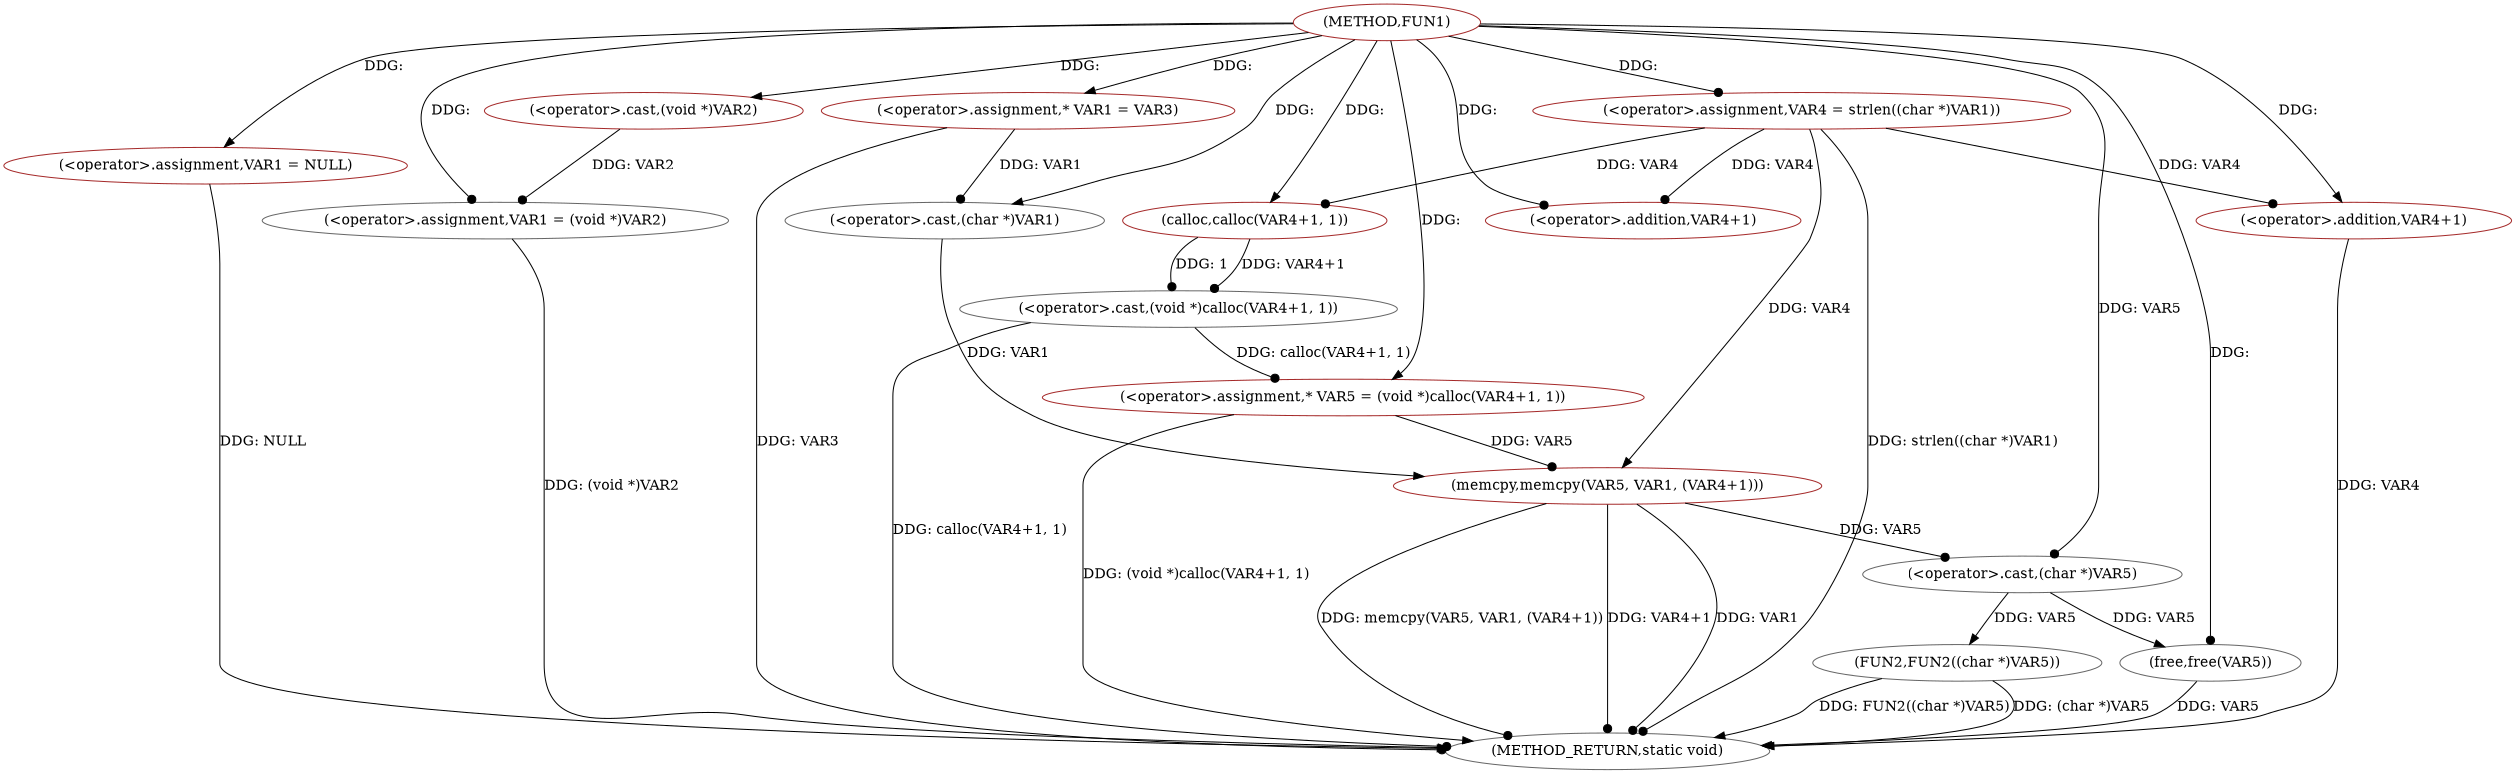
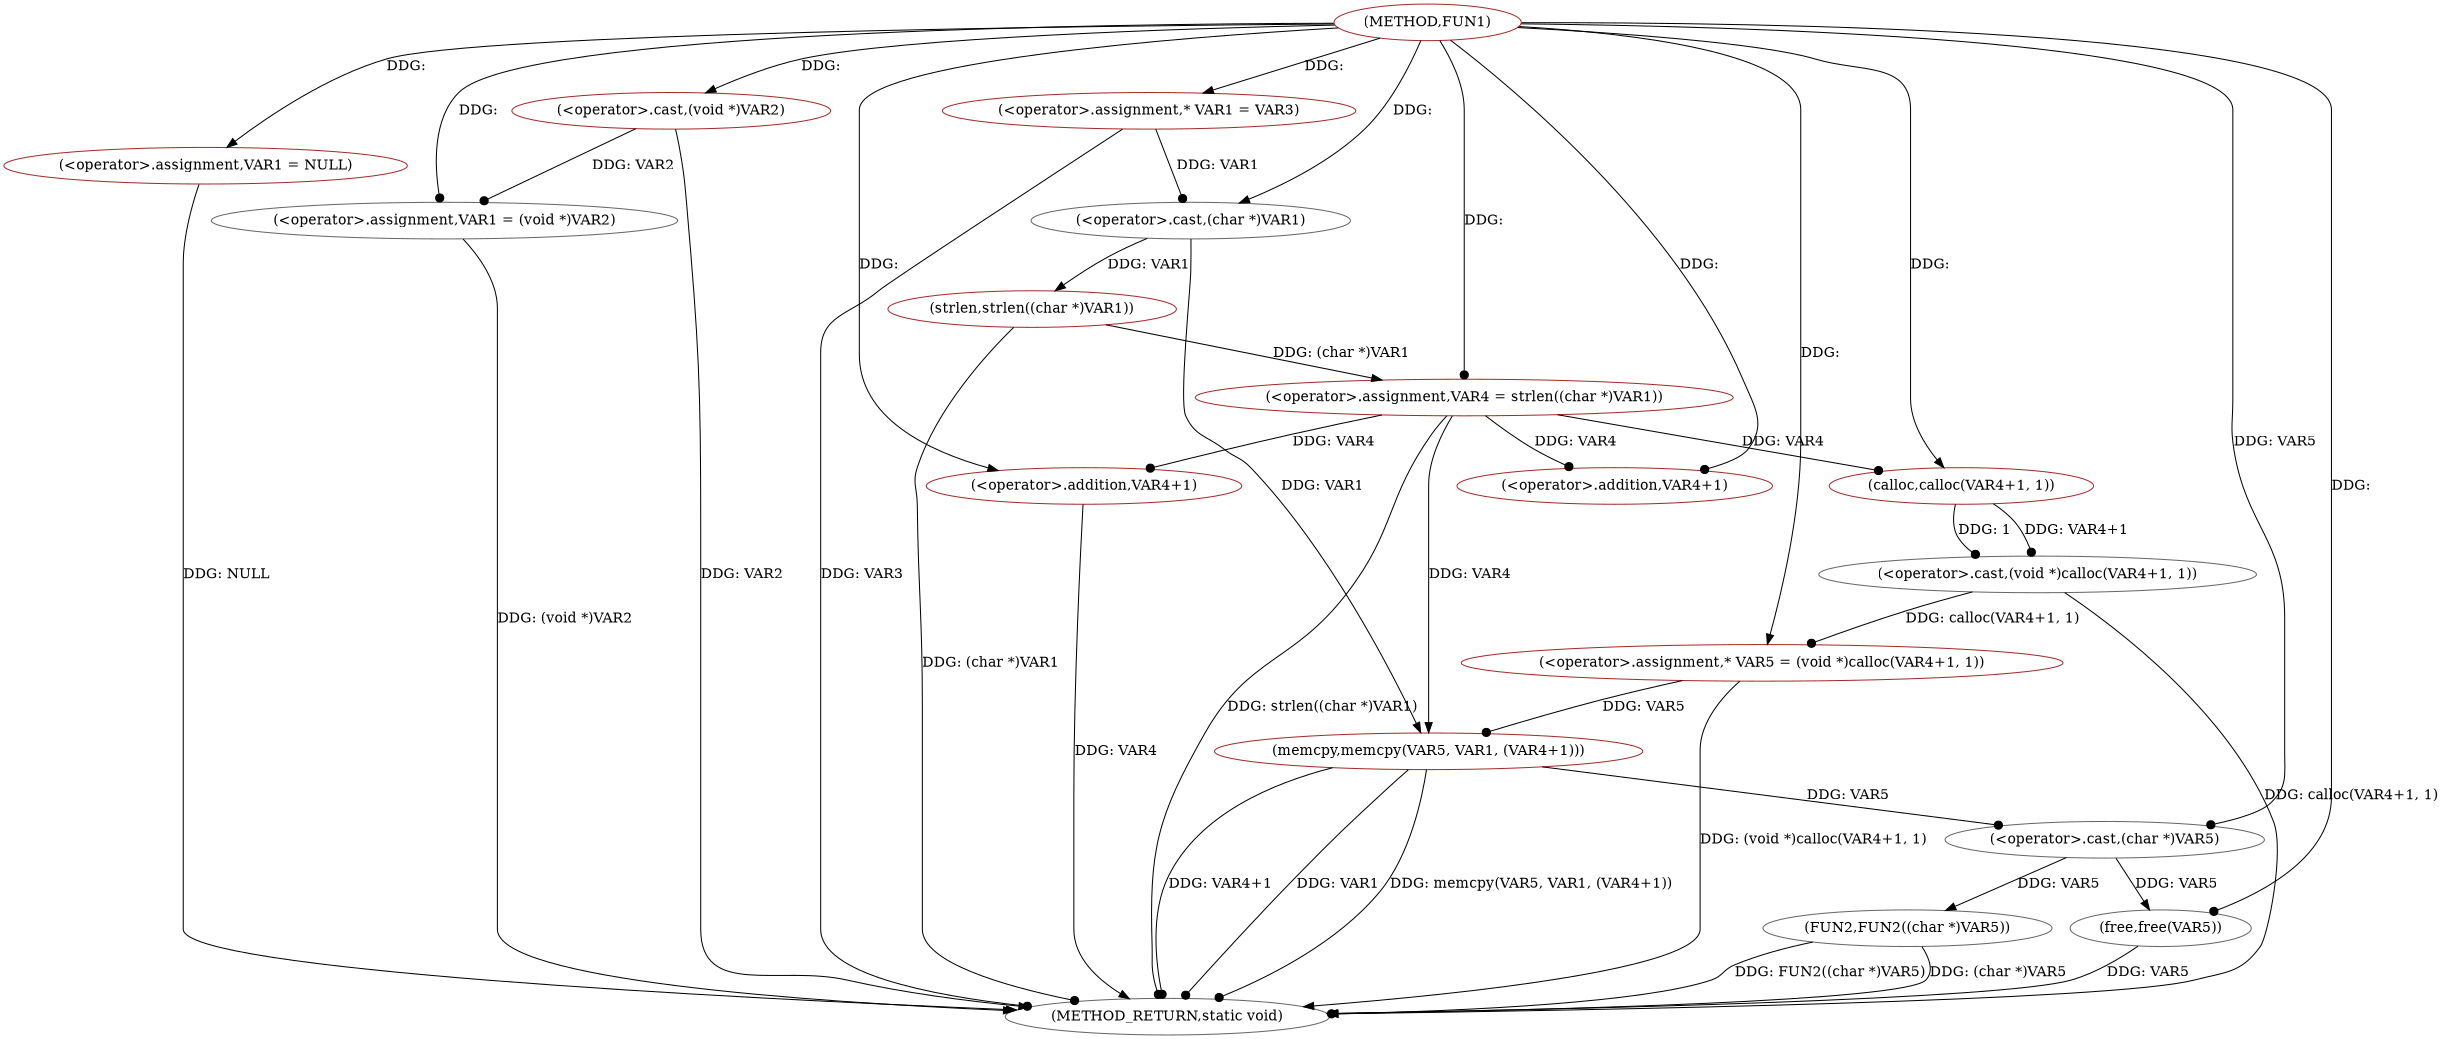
  digraph {
    node [color=brown]
    edge [arrowhead=dot]
    n1 [label="(METHOD,FUN1)"]
    n2 [label="(<operator>.assignment,VAR1 = NULL)"]
    n3 [color=gray40 label="(<operator>.assignment,VAR1 = (void *)VAR2)"]
    n4 [label="(<operator>.cast,(void *)VAR2)"]
    n5 [label="(<operator>.assignment,* VAR1 = VAR3)"]
    n6 [label="(<operator>.assignment,VAR4 = strlen((char *)VAR1))"]
    n7 [color=gray40 label="(<operator>.cast,(char *)VAR1)"]
    n8 [label="(<operator>.assignment,* VAR5 = (void *)calloc(VAR4+1, 1))"]
    n9 [label="(calloc,calloc(VAR4+1, 1))"]
    n10 [label="(<operator>.addition,VAR4+1)"]
    n11 [label="(<operator>.addition,VAR4+1)"]
    n12 [color=gray40 label="(<operator>.cast,(char *)VAR5)"]
    n13 [color=gray40 label="(free,free(VAR5))"]
    n14 [color=gray40 label="(METHOD_RETURN,static void)"]
    n15 [label="(memcpy,memcpy(VAR5, VAR1, (VAR4+1)))"]
+   n16 [label="(strlen,strlen((char *)VAR1))"]
    n17 [color=gray40 label="(<operator>.cast,(void *)calloc(VAR4+1, 1))"]
    n18 [color=gray40 label="(FUN2,FUN2((char *)VAR5))"]
    n1 -> n2 [arrowhead=normal label="DDG: "]
    n1 -> n3 [label="DDG: "]
    n1 -> n4 [arrowhead=normal label="DDG: "]
    n1 -> n5 [arrowhead=normal label="DDG: "]
    n1 -> n6 [label="DDG: "]
    n1 -> n7 [arrowhead=normal label="DDG: "]
    n1 -> n8 [arrowhead=normal label="DDG: "]
    n1 -> n9 [arrowhead=normal label="DDG: "]
    n1 -> n10 [label="DDG: "]
    n1 -> n11 [arrowhead=normal label="DDG: "]
    n1 -> n12 [label="DDG: VAR5"]
    n1 -> n13 [label="DDG: "]
    n2 -> n14 [arrowhead=normal label="DDG: NULL"]
    n3 -> n14 [arrowhead=normal label="DDG: (void *)VAR2"]
    n4 -> n3 [label="DDG: VAR2"]
+   n4 -> n14 [arrowhead=normal label="DDG: VAR2"]
    n5 -> n7 [label="DDG: VAR1"]
    n5 -> n14 [label="DDG: VAR3"]
    n6 -> n9 [label="DDG: VAR4"]
    n6 -> n10 [label="DDG: VAR4"]
    n6 -> n11 [label="DDG: VAR4"]
    n6 -> n14 [label="DDG: strlen((char *)VAR1)"]
    n6 -> n15 [arrowhead=normal label="DDG: VAR4"]
    n7 -> n15 [arrowhead=normal label="DDG: VAR1"]
+   n7 -> n16 [arrowhead=normal label="DDG: VAR1"]
    n8 -> n14 [arrowhead=normal label="DDG: (void *)calloc(VAR4+1, 1)"]
    n8 -> n15 [label="DDG: VAR5"]
    n9 -> n17 [label="DDG: VAR4+1"]
    n9 -> n17 [label="DDG: 1"]
    n11 -> n14 [arrowhead=normal label="DDG: VAR4"]
    n12 -> n13 [arrowhead=normal label="DDG: VAR5"]
    n12 -> n18 [arrowhead=normal label="DDG: VAR5"]
    n13 -> n14 [arrowhead=normal label="DDG: VAR5"]
    n15 -> n12 [label="DDG: VAR5"]
    n15 -> n14 [label="DDG: VAR4+1"]
    n15 -> n14 [label="DDG: VAR1"]
    n15 -> n14 [label="DDG: memcpy(VAR5, VAR1, (VAR4+1))"]
+   n16 -> n6 [arrowhead=normal label="DDG: (char *)VAR1"]
+   n16 -> n14 [label="DDG: (char *)VAR1"]
    n17 -> n8 [label="DDG: calloc(VAR4+1, 1)"]
    n17 -> n14 [label="DDG: calloc(VAR4+1, 1)"]
    n18 -> n14 [arrowhead=normal label="DDG: FUN2((char *)VAR5)"]
    n18 -> n14 [arrowhead=normal label="DDG: (char *)VAR5"]
  }
